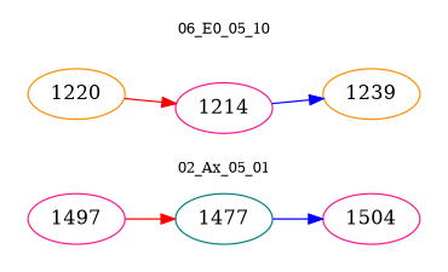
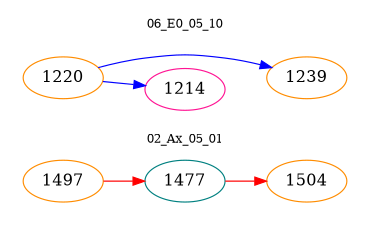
  digraph {
    rankdir=LR
    node [color=darkorange]
    edge [color=red]
-   n1 [color=deeppink label=1497]
+   n1 [label=1497]
    n2 [color=teal label=1477]
-   n3 [color=deeppink label=1504]
+   n3 [label=1504]
    n4 [label=1220]
    n5 [color=deeppink label=1214]
    n6 [label=1239]
    subgraph cluster_1 {
      color=white
      fontsize=10
      label="02_Ax_05_01"
      n1
      n2
      n3
    }
    subgraph cluster_2 {
      color=white
      fontsize=10
      label="06_E0_05_10"
      n4
      n5
      n6
    }
    n1 -> n2
-   n2 -> n3 [color=blue]
-   n4 -> n5
-   n5 -> n6 [color=blue]
+   n2 -> n3
+   n4 -> n5 [color=blue]
+   n4 -> n6 [color=blue]
  }
